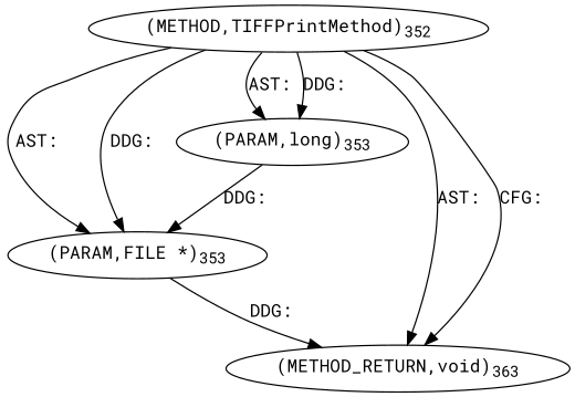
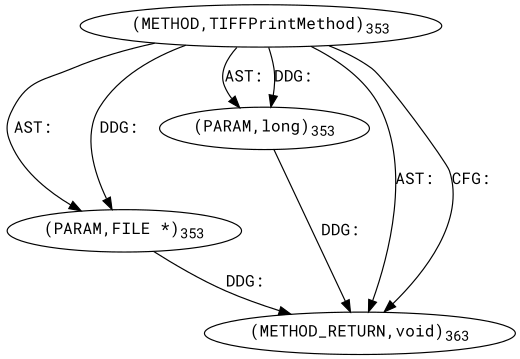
  digraph {
    fontname="Roboto Mono"
    node [fontname="Roboto Mono"]
    edge [fontname="Roboto Mono"]
-   n1 [label=<(METHOD,TIFFPrintMethod)<SUB>352</SUB>>]
+   n1 [label=<(METHOD,TIFFPrintMethod)<SUB>353</SUB>>]
    n2 [label=<(PARAM,FILE *)<SUB>353</SUB>>]
    n3 [label=<(PARAM,long)<SUB>353</SUB>>]
    n4 [label=<(METHOD_RETURN,void)<SUB>363</SUB>>]
    n1 -> n2 [label="AST: "]
    n1 -> n2 [label="DDG: "]
    n1 -> n3 [label="AST: "]
    n1 -> n3 [label="DDG: "]
    n1 -> n4 [label="AST: "]
    n1 -> n4 [label="CFG: "]
    n2 -> n4 [label="DDG: "]
-   n3 -> n2 [label="DDG: "]
+   n3 -> n4 [label="DDG: "]
  }
